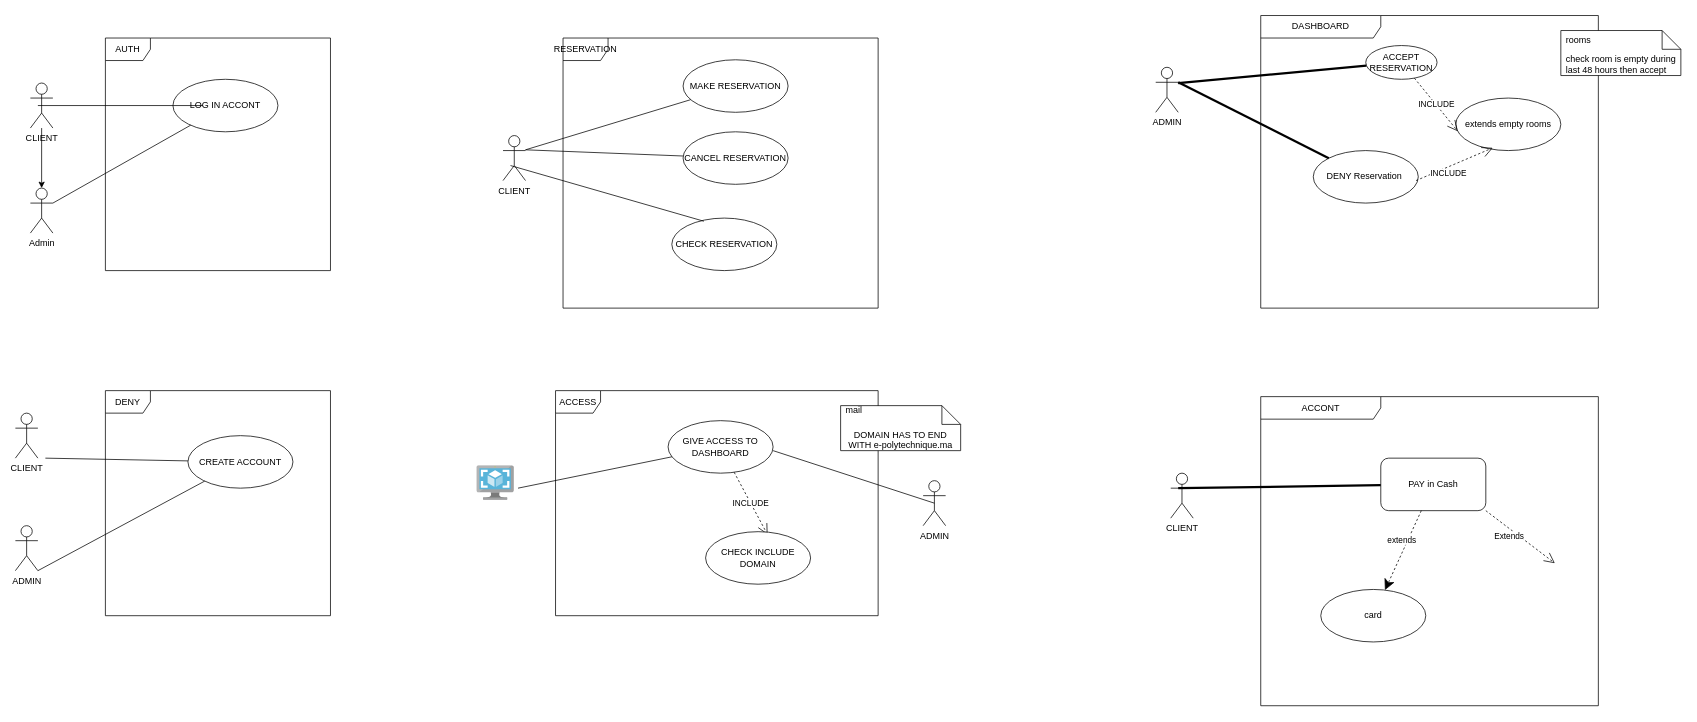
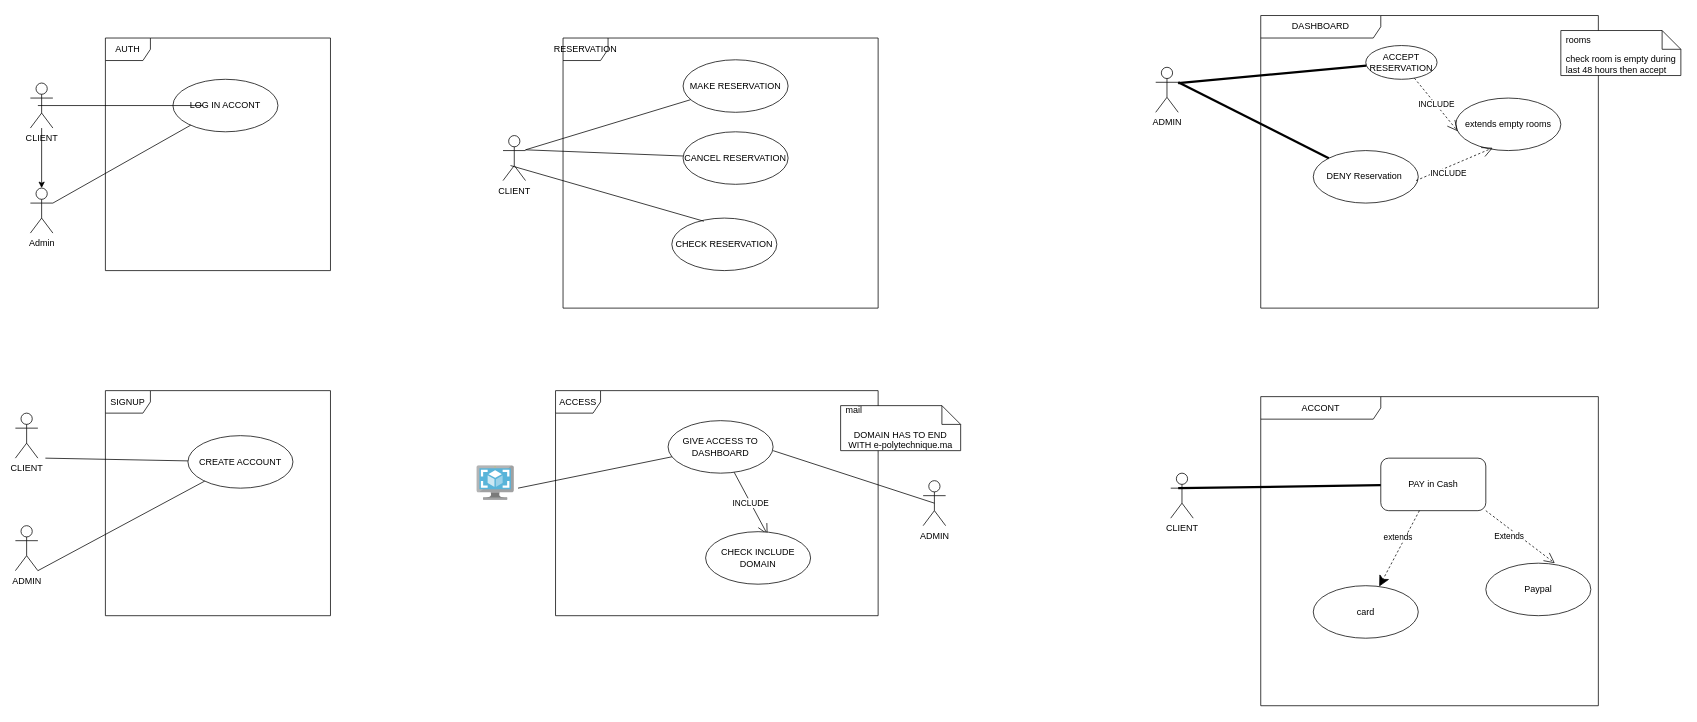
  <mxCell id="0" />
  <mxCell id="1" parent="0" />
  <mxCell id="2" value="AUTH" style="shape=umlFrame;whiteSpace=wrap;html=1;pointerEvents=0;" vertex="1" parent="1"><mxGeometry x="140" y="50" width="300" height="310" as="geometry" /></mxCell>
  <mxCell id="3" value="" style="edgeStyle=orthogonalEdgeStyle;rounded=0;orthogonalLoop=1;jettySize=auto;html=1;" edge="1" parent="1" source="4" target="5"><mxGeometry relative="1" as="geometry" /></mxCell>
  <mxCell id="4" value="CLIENT" style="shape=umlActor;verticalLabelPosition=bottom;verticalAlign=top;html=1;" vertex="1" parent="1"><mxGeometry x="40" y="110" width="30" height="60" as="geometry" /></mxCell>
  <mxCell id="5" value="Admin&lt;div&gt;&lt;br&gt;&lt;/div&gt;" style="shape=umlActor;verticalLabelPosition=bottom;verticalAlign=top;html=1;" vertex="1" parent="1"><mxGeometry x="40" y="250" width="30" height="60" as="geometry" /></mxCell>
  <mxCell id="6" value="LOG IN ACCONT" style="ellipse;whiteSpace=wrap;html=1;" vertex="1" parent="1"><mxGeometry x="230" y="105" width="140" height="70" as="geometry" /></mxCell>
  <mxCell id="7" value="" style="line;strokeWidth=1;fillColor=none;align=left;verticalAlign=middle;spacingTop=-1;spacingLeft=3;spacingRight=3;rotatable=0;labelPosition=right;points=[];portConstraint=eastwest;strokeColor=inherit;" vertex="1" parent="1"><mxGeometry x="50" y="136" width="220" height="8" as="geometry" /></mxCell>
  <mxCell id="8" value="" style="endArrow=none;html=1;rounded=0;" edge="1" parent="1" target="6"><mxGeometry width="50" height="50" relative="1" as="geometry"><mxPoint x="70" y="270" as="sourcePoint" /><mxPoint x="120" y="220" as="targetPoint" /></mxGeometry></mxCell>
- <mxCell id="9" value="DENY" style="shape=umlFrame;whiteSpace=wrap;html=1;pointerEvents=0;" vertex="1" parent="1"><mxGeometry x="140" y="520" width="300" height="300" as="geometry" /></mxCell>
+ <mxCell id="9" value="SIGNUP" style="shape=umlFrame;whiteSpace=wrap;html=1;pointerEvents=0;" vertex="1" parent="1"><mxGeometry x="140" y="520" width="300" height="300" as="geometry" /></mxCell>
  <mxCell id="10" value="CLIENT" style="shape=umlActor;verticalLabelPosition=bottom;verticalAlign=top;html=1;" vertex="1" parent="1"><mxGeometry x="20" y="550" width="30" height="60" as="geometry" /></mxCell>
  <mxCell id="11" value="ADMIN&lt;div&gt;&lt;br&gt;&lt;/div&gt;" style="shape=umlActor;verticalLabelPosition=bottom;verticalAlign=top;html=1;" vertex="1" parent="1"><mxGeometry x="20" y="700" width="30" height="60" as="geometry" /></mxCell>
  <mxCell id="12" value="CREATE ACCOUNT" style="ellipse;whiteSpace=wrap;html=1;" vertex="1" parent="1"><mxGeometry x="250" y="580" width="140" height="70" as="geometry" /></mxCell>
  <mxCell id="13" value="" style="endArrow=none;html=1;rounded=0;" edge="1" parent="1" target="12"><mxGeometry width="50" height="50" relative="1" as="geometry"><mxPoint x="60" y="610" as="sourcePoint" /><mxPoint x="110" y="560" as="targetPoint" /></mxGeometry></mxCell>
  <mxCell id="14" value="" style="endArrow=none;html=1;rounded=0;" edge="1" parent="1" target="12"><mxGeometry width="50" height="50" relative="1" as="geometry"><mxPoint x="50" y="760" as="sourcePoint" /><mxPoint x="100" y="710" as="targetPoint" /></mxGeometry></mxCell>
  <mxCell id="15" value="RESERVATION" style="shape=umlFrame;whiteSpace=wrap;html=1;pointerEvents=0;" vertex="1" parent="1"><mxGeometry x="750" y="50" width="420" height="360" as="geometry" /></mxCell>
  <mxCell id="16" value="CLIENT&lt;div&gt;&lt;br&gt;&lt;/div&gt;" style="shape=umlActor;verticalLabelPosition=bottom;verticalAlign=top;html=1;" vertex="1" parent="1"><mxGeometry x="670" y="180" width="30" height="60" as="geometry" /></mxCell>
  <mxCell id="17" value="MAKE RESERVATION&lt;span style=&quot;color: rgba(0, 0, 0, 0); font-family: monospace; font-size: 0px; text-align: start; text-wrap-mode: nowrap;&quot;&gt;%3CmxGraphModel%3E%3Croot%3E%3CmxCell%20id%3D%220%22%2F%3E%3CmxCell%20id%3D%221%22%20parent%3D%220%22%2F%3E%3CmxCell%20id%3D%222%22%20value%3D%22CLIENT%22%20style%3D%22shape%3DumlActor%3BverticalLabelPosition%3Dbottom%3BverticalAlign%3Dtop%3Bhtml%3D1%3B%22%20vertex%3D%221%22%20parent%3D%221%22%3E%3CmxGeometry%20x%3D%221010%22%20y%3D%221880%22%20width%3D%2230%22%20height%3D%2260%22%20as%3D%22geometry%22%2F%3E%3C%2FmxCell%3E%3C%2Froot%3E%3C%2FmxGraphModel%3E&lt;/span&gt;" style="ellipse;whiteSpace=wrap;html=1;" vertex="1" parent="1"><mxGeometry x="910" y="79" width="140" height="70" as="geometry" /></mxCell>
  <mxCell id="18" value="CANCEL RESERVATION&lt;span style=&quot;color: rgba(0, 0, 0, 0); font-family: monospace; font-size: 0px; text-align: start; text-wrap-mode: nowrap;&quot;&gt;%3CmxGraphModel%3E%3Croot%3E%3CmxCell%20id%3D%220%22%2F%3E%3CmxCell%20id%3D%221%22%20parent%3D%220%22%2F%3E%3CmxCell%20id%3D%222%22%20value%3D%22CLIENT%22%20style%3D%22shape%3DumlActor%3BverticalLabelPosition%3Dbottom%3BverticalAlign%3Dtop%3Bhtml%3D1%3B%22%20vertex%3D%221%22%20parent%3D%221%22%3E%3CmxGeometry%20x%3D%221010%22%20y%3D%221880%22%20width%3D%2230%22%20height%3D%2260%22%20as%3D%22geometry%22%2F%3E%3C%2FmxCell%3E%3C%2Froot%3E%3C%2FmxGraphModel%3E&lt;/span&gt;" style="ellipse;whiteSpace=wrap;html=1;" vertex="1" parent="1"><mxGeometry x="910" y="175" width="140" height="70" as="geometry" /></mxCell>
  <mxCell id="19" value="CHECK RESERVATION" style="ellipse;whiteSpace=wrap;html=1;" vertex="1" parent="1"><mxGeometry x="895" y="290" width="140" height="70" as="geometry" /></mxCell>
  <mxCell id="20" value="" style="endArrow=none;html=1;rounded=0;" edge="1" parent="1" target="17"><mxGeometry width="50" height="50" relative="1" as="geometry"><mxPoint x="700" y="199" as="sourcePoint" /><mxPoint x="750" y="149" as="targetPoint" /></mxGeometry></mxCell>
  <mxCell id="21" value="" style="endArrow=none;html=1;rounded=0;" edge="1" parent="1" target="18"><mxGeometry width="50" height="50" relative="1" as="geometry"><mxPoint x="700" y="199" as="sourcePoint" /><mxPoint x="750" y="149" as="targetPoint" /></mxGeometry></mxCell>
  <mxCell id="22" value="" style="endArrow=none;html=1;rounded=0;entryX=0.305;entryY=0.06;entryDx=0;entryDy=0;entryPerimeter=0;" edge="1" parent="1" target="19"><mxGeometry width="50" height="50" relative="1" as="geometry"><mxPoint x="680" y="220" as="sourcePoint" /><mxPoint x="890" y="229" as="targetPoint" /></mxGeometry></mxCell>
  <mxCell id="23" value="ACCESS" style="shape=umlFrame;whiteSpace=wrap;html=1;pointerEvents=0;" vertex="1" parent="1"><mxGeometry x="740" y="520" width="430" height="300" as="geometry" /></mxCell>
  <mxCell id="24" value="" style="image;sketch=0;aspect=fixed;html=1;points=[];align=center;fontSize=12;image=img/lib/mscae/VM_Images.svg;" vertex="1" parent="1"><mxGeometry x="635" y="620" width="50" height="46" as="geometry" /></mxCell>
  <mxCell id="25" value="GIVE ACCESS TO DASHBOARD" style="ellipse;whiteSpace=wrap;html=1;" vertex="1" parent="1"><mxGeometry x="890" y="560" width="140" height="70" as="geometry" /></mxCell>
- <mxCell id="26" value="INCLUDE" style="endArrow=open;endSize=12;dashed=1;html=1;rounded=0;entryX=0.59;entryY=0.057;entryDx=0;entryDy=0;entryPerimeter=0;" edge="1" parent="1" source="25" target="27"><mxGeometry width="160" relative="1" as="geometry"><mxPoint x="875" y="678" as="sourcePoint" /><mxPoint x="1035" y="678" as="targetPoint" /></mxGeometry></mxCell>
+ <mxCell id="26" value="INCLUDE" style="endArrow=open;endSize=12;dashed=0;html=1;rounded=0;entryX=0.59;entryY=0.057;entryDx=0;entryDy=0;entryPerimeter=0;" edge="1" parent="1" source="25" target="27"><mxGeometry width="160" relative="1" as="geometry"><mxPoint x="875" y="678" as="sourcePoint" /><mxPoint x="1035" y="678" as="targetPoint" /></mxGeometry></mxCell>
  <mxCell id="27" value="CHECK INCLUDE DOMAIN" style="ellipse;whiteSpace=wrap;html=1;" vertex="1" parent="1"><mxGeometry x="940" y="708" width="140" height="70" as="geometry" /></mxCell>
  <mxCell id="28" value="DOMAIN HAS TO END WITH e-polytechnique.ma" style="shape=note2;boundedLbl=1;whiteSpace=wrap;html=1;size=25;verticalAlign=top;align=center;" vertex="1" parent="1"><mxGeometry x="1120" y="540" width="160" height="60" as="geometry" /></mxCell>
  <mxCell id="29" value="mail&#10;" style="resizeWidth=1;part=1;strokeColor=none;fillColor=none;align=left;spacingLeft=5;" vertex="1" parent="28"><mxGeometry width="160" height="25" relative="1" as="geometry" /></mxCell>
  <mxCell id="30" value="" style="endArrow=none;html=1;rounded=0;" edge="1" parent="1" target="25"><mxGeometry width="50" height="50" relative="1" as="geometry"><mxPoint x="690" y="650" as="sourcePoint" /><mxPoint x="740" y="600" as="targetPoint" /></mxGeometry></mxCell>
  <mxCell id="31" value="" style="endArrow=none;html=1;rounded=0;entryX=0.5;entryY=0.5;entryDx=0;entryDy=0;entryPerimeter=0;" edge="1" parent="1" target="32"><mxGeometry width="50" height="50" relative="1" as="geometry"><mxPoint x="1030" y="600" as="sourcePoint" /><mxPoint x="1080" y="550" as="targetPoint" /></mxGeometry></mxCell>
  <mxCell id="32" value="ADMIN&lt;div&gt;&lt;br&gt;&lt;/div&gt;" style="shape=umlActor;verticalLabelPosition=bottom;verticalAlign=top;html=1;" vertex="1" parent="1"><mxGeometry x="1230" y="640" width="30" height="60" as="geometry" /></mxCell>
  <mxCell id="33" value="DASHBOARD" style="shape=umlFrame;whiteSpace=wrap;html=1;pointerEvents=0;recursiveResize=0;container=1;collapsible=0;width=160;" vertex="1" parent="1"><mxGeometry x="1680" y="20" width="450" height="390" as="geometry" /></mxCell>
  <mxCell id="34" value="ACCEPT RESERVATION" style="ellipse;whiteSpace=wrap;html=1;" vertex="1" parent="33"><mxGeometry x="140" y="40" width="95" height="45" as="geometry" /></mxCell>
  <mxCell id="35" value="extends empty rooms" style="ellipse;whiteSpace=wrap;html=1;" vertex="1" parent="33"><mxGeometry x="260" y="110" width="140" height="70" as="geometry" /></mxCell>
  <mxCell id="36" value="INCLUDE" style="endArrow=open;endSize=12;dashed=1;html=1;rounded=0;entryX=0.019;entryY=0.632;entryDx=0;entryDy=0;entryPerimeter=0;" edge="1" parent="33" source="34" target="35"><mxGeometry width="160" relative="1" as="geometry"><mxPoint x="245.807" y="208.418" as="sourcePoint" /><mxPoint x="-625" y="678" as="targetPoint" /></mxGeometry></mxCell>
  <mxCell id="37" value="" style="endArrow=none;startArrow=none;endFill=0;startFill=0;endSize=8;html=1;verticalAlign=bottom;labelBackgroundColor=none;strokeWidth=3;rounded=0;" edge="1" parent="33" target="34"><mxGeometry width="160" relative="1" as="geometry"><mxPoint x="-110" y="90" as="sourcePoint" /><mxPoint x="50" y="90" as="targetPoint" /></mxGeometry></mxCell>
  <mxCell id="38" value="DENY Reservation&amp;nbsp;" style="ellipse;whiteSpace=wrap;html=1;" vertex="1" parent="33"><mxGeometry x="70" y="180.0" width="140" height="70" as="geometry" /></mxCell>
  <mxCell id="39" value="INCLUDE" style="endArrow=open;endSize=12;dashed=1;html=1;rounded=0;entryX=0.352;entryY=0.949;entryDx=0;entryDy=0;entryPerimeter=0;" edge="1" parent="33" target="35"><mxGeometry x="-0.218" y="-8" width="160" relative="1" as="geometry"><mxPoint x="207" y="220" as="sourcePoint" /><mxPoint x="280" y="241" as="targetPoint" /><mxPoint as="offset" /></mxGeometry></mxCell>
  <mxCell id="40" value="ADMIN&lt;div&gt;&lt;br&gt;&lt;/div&gt;" style="shape=umlActor;verticalLabelPosition=bottom;verticalAlign=top;html=1;" vertex="1" parent="1"><mxGeometry x="1540" y="89" width="30" height="60" as="geometry" /></mxCell>
  <mxCell id="41" value="check room is empty during last 48 hours then accept&lt;div&gt;&lt;br&gt;&lt;/div&gt;" style="shape=note2;boundedLbl=1;whiteSpace=wrap;html=1;size=25;verticalAlign=top;align=left;spacingLeft=5;whiteSpace=wrap;" vertex="1" parent="1"><mxGeometry x="2080" y="40" width="160" height="60" as="geometry" /></mxCell>
  <mxCell id="42" value="rooms" style="resizeWidth=1;part=1;html=1;strokeColor=none;fillColor=none;align=left;spacingLeft=5;whiteSpace=wrap;" vertex="1" parent="41"><mxGeometry width="160" height="25" relative="1" as="geometry" /></mxCell>
  <mxCell id="43" value="" style="endArrow=none;startArrow=none;endFill=0;startFill=0;endSize=8;html=1;verticalAlign=bottom;labelBackgroundColor=none;strokeWidth=3;rounded=0;exitX=1;exitY=0.333;exitDx=0;exitDy=0;exitPerimeter=0;" edge="1" parent="1" source="40" target="38"><mxGeometry width="160" relative="1" as="geometry"><mxPoint x="1610" y="180" as="sourcePoint" /><mxPoint x="1770" y="180" as="targetPoint" /></mxGeometry></mxCell>
  <mxCell id="44" value="ACCONT" style="shape=umlFrame;whiteSpace=wrap;html=1;pointerEvents=0;recursiveResize=0;container=1;collapsible=0;width=160;" vertex="1" parent="1"><mxGeometry x="1680" y="528" width="450" height="412" as="geometry" /></mxCell>
  <mxCell id="45" value="PAY in Cash" style="whiteSpace=wrap;html=1;rounded=1;" vertex="1" parent="44"><mxGeometry x="160" y="82" width="140" height="70" as="geometry" /></mxCell>
  <mxCell id="46" value="Extends" style="endArrow=open;endSize=12;dashed=1;html=1;rounded=0;entryX=0.352;entryY=0.949;entryDx=0;entryDy=0;entryPerimeter=0;exitX=1;exitY=1;exitDx=0;exitDy=0;" edge="1" parent="44" source="45"><mxGeometry x="-0.218" y="-8" width="160" relative="1" as="geometry"><mxPoint x="290" y="266" as="sourcePoint" /><mxPoint x="392" y="222" as="targetPoint" /><mxPoint as="offset" /></mxGeometry></mxCell>
- <mxCell id="47" value="card" style="ellipse;whiteSpace=wrap;html=1;" vertex="1" parent="44"><mxGeometry x="80" y="257" width="140" height="70" as="geometry" /></mxCell>
+ <mxCell id="47" value="card" style="ellipse;whiteSpace=wrap;html=1;" vertex="1" parent="44"><mxGeometry x="70" y="252.0" width="140" height="70" as="geometry" /></mxCell>
  <mxCell id="48" value="extends" style="endArrow=classic;endSize=12;dashed=1;html=1;rounded=0;" edge="1" parent="44" source="45" target="47"><mxGeometry x="-0.218" y="-8" width="160" relative="1" as="geometry"><mxPoint x="108" y="250" as="sourcePoint" /><mxPoint x="220" y="162" as="targetPoint" /><mxPoint as="offset" /></mxGeometry></mxCell>
+ <mxCell id="49" value="Paypal" style="ellipse;whiteSpace=wrap;html=1;" vertex="1" parent="44"><mxGeometry x="300" y="222" width="140" height="70" as="geometry" /></mxCell>
  <mxCell id="50" value="CLIENT&lt;div&gt;&lt;br&gt;&lt;/div&gt;" style="shape=umlActor;verticalLabelPosition=bottom;verticalAlign=top;html=1;" vertex="1" parent="1"><mxGeometry x="1560" y="630" width="30" height="60" as="geometry" /></mxCell>
  <mxCell id="51" value="" style="endArrow=none;startArrow=none;endFill=0;startFill=0;endSize=8;html=1;verticalAlign=bottom;labelBackgroundColor=none;strokeWidth=3;rounded=0;" edge="1" parent="1" target="45"><mxGeometry width="160" relative="1" as="geometry"><mxPoint x="1570" y="650" as="sourcePoint" /><mxPoint x="1730" y="650" as="targetPoint" /></mxGeometry></mxCell>
